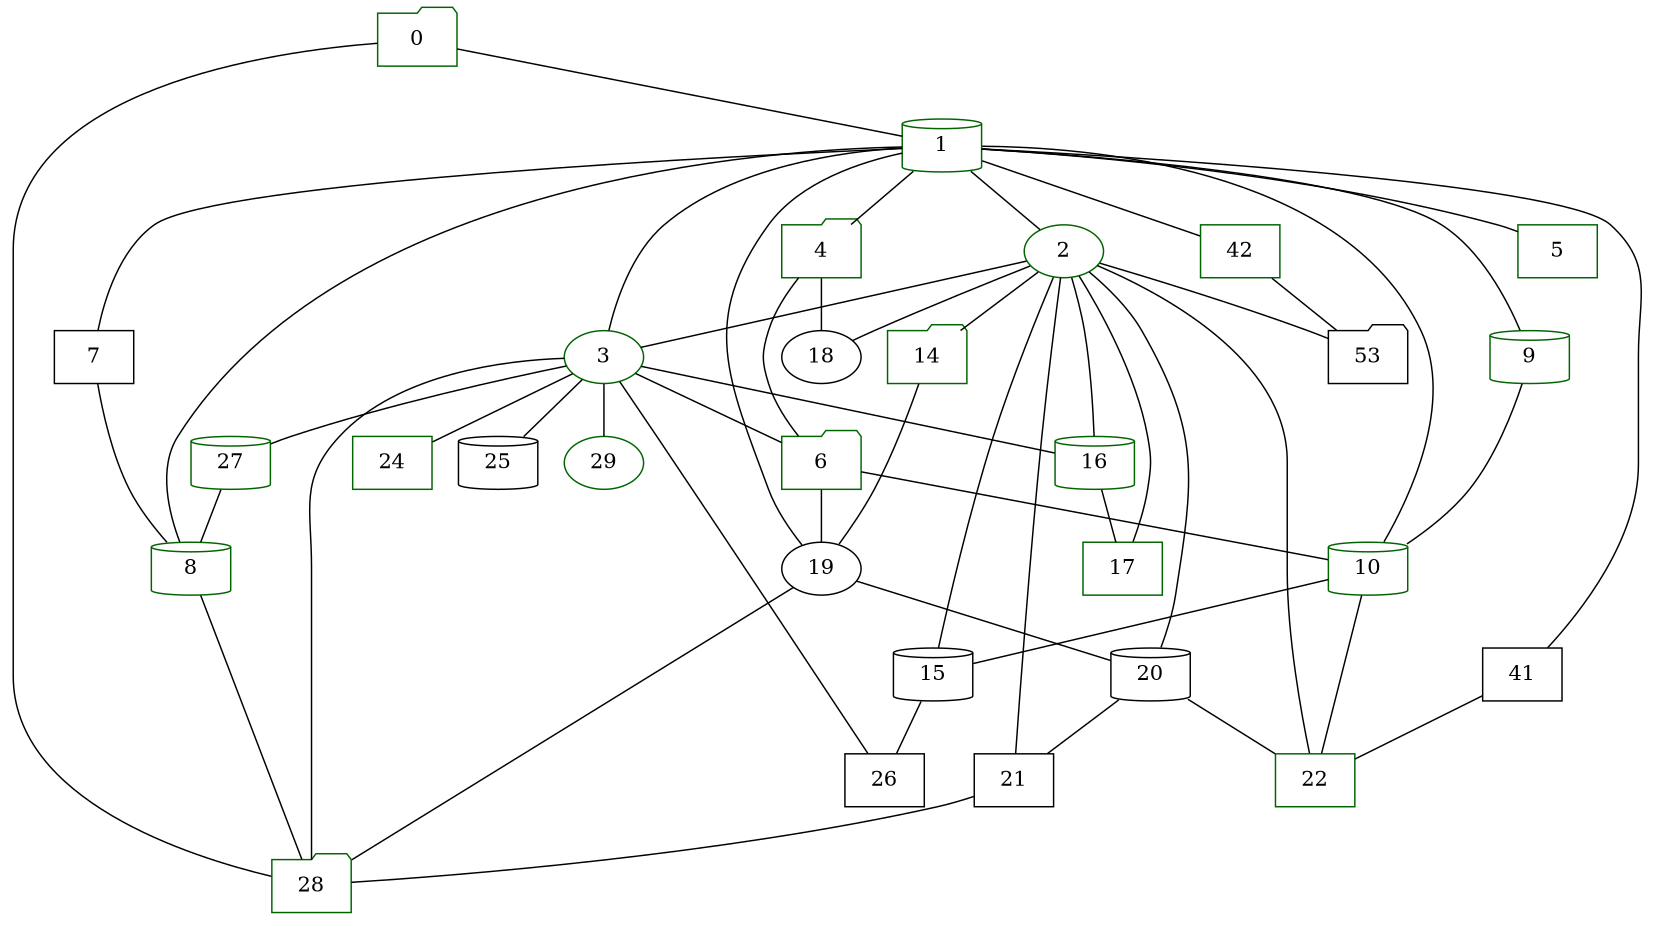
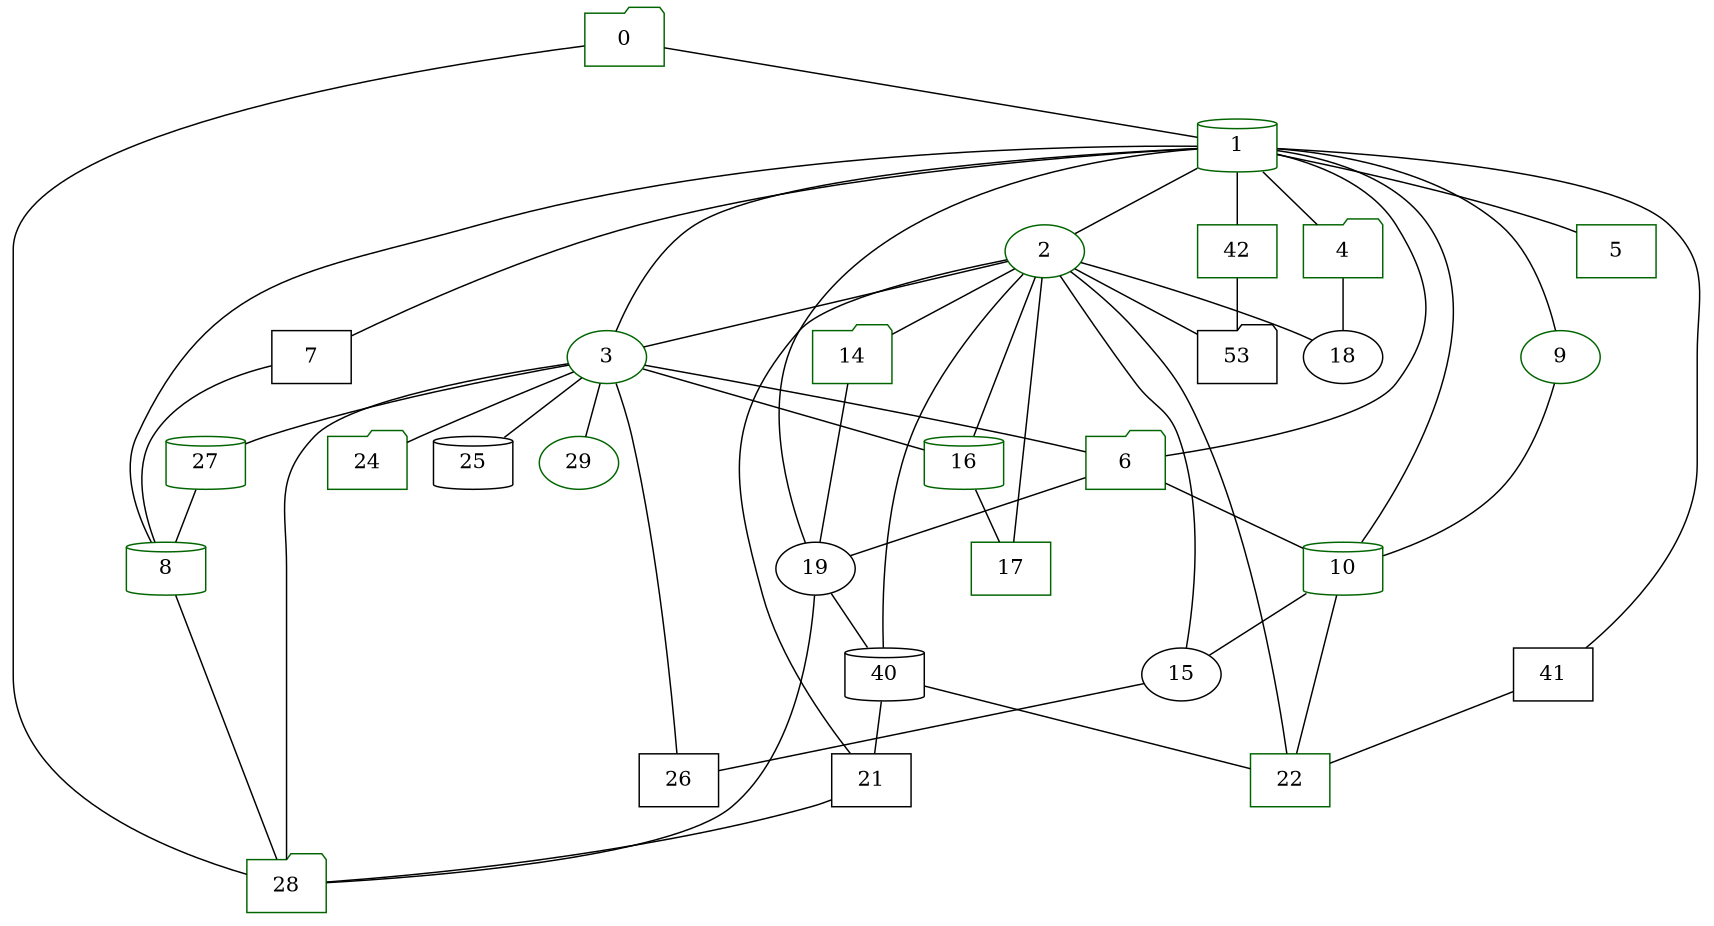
  graph {
    node [color=darkgreen shape=cylinder]
    0 [shape=folder]
    1
    28 [shape=folder]
    2 [shape=ellipse]
    3 [shape=ellipse]
    4 [shape=folder]
    5 [shape=box]
    6 [shape=folder]
    7 [color=black shape=box]
    8
-   9
+   9 [shape=ellipse]
    10
    n13 [color=black label=41 shape=box]
    n14 [label=42 shape=box]
    19 [color=black shape=ellipse]
    n16 [color=black label=53 shape=folder]
    14 [shape=folder]
-   15 [color=black]
+   15 [color=black shape=ellipse]
    16
    17 [shape=box]
    18 [color=black shape=ellipse]
-   20 [color=black]
+   20 [color=black label=40]
    21 [color=black shape=box]
    22 [shape=box]
-   24 [shape=box]
+   24 [shape=folder]
    25 [color=black]
    26 [color=black shape=box]
    27
    29 [shape=ellipse]
    0 -- 1
    0 -- 28
    1 -- 2
    1 -- 3
    1 -- 4
    1 -- 5
-   4 -- 6
+   1 -- 6
    1 -- 7
    1 -- 8
    1 -- 9
    1 -- 10
    1 -- n13
    1 -- n14
    1 -- 19
    2 -- 3
    2 -- n16
    2 -- 14
    2 -- 15
    2 -- 16
    2 -- 17
    2 -- 18
    2 -- 20
    2 -- 21
    2 -- 22
    3 -- 28
    3 -- 6
    3 -- 16
    3 -- 24
    3 -- 25
    3 -- 26
    3 -- 27
    3 -- 29
    4 -- 18
    6 -- 10
    6 -- 19
    7 -- 8
    8 -- 28
    9 -- 10
    10 -- 15
    10 -- 22
    n13 -- 22
    n14 -- n16
    19 -- 28
    19 -- 20
    14 -- 19
    15 -- 26
    16 -- 17
    20 -- 21
    20 -- 22
    21 -- 28
    27 -- 8
  }
